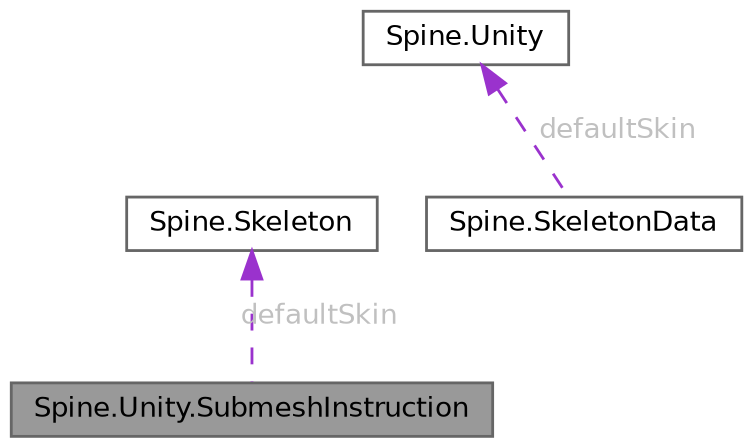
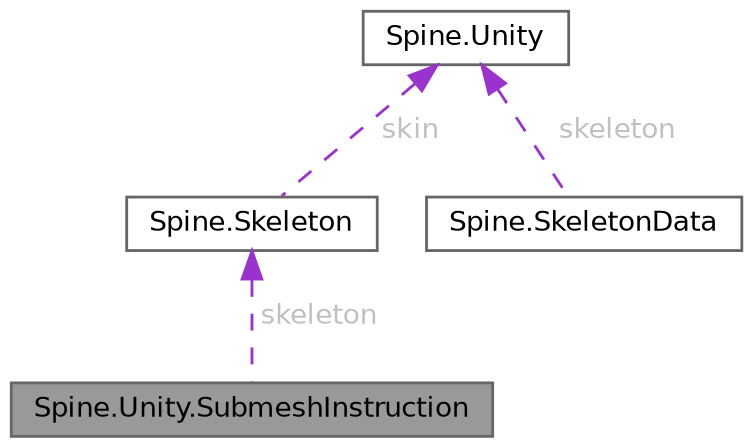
  digraph {
    node [color=gray40 fillcolor=white fontname=Helvetica fontsize=10 shape=box style=filled]
    edge [color=darkorchid3 dir=back fontcolor=grey fontname=Helvetica fontsize=10 labelfontname=Helvetica labelfontsize=10 style=dashed]
    n1 [fillcolor=grey60 fontcolor=black height=0.2 label="Spine.Unity.SubmeshInstruction" width=0.4]
    n2 [height=0.2 label="Spine.Skeleton" width=0.4]
    n3 [height=0.2 label="Spine.SkeletonData" width=0.4]
    n4 [height=0.2 label="Spine.Unity" width=0.4]
-   n2 -> n1 [label=" defaultSkin"]
-   n4 -> n3 [label=" defaultSkin"]
+   n2 -> n1 [label=" skeleton"]
+   n4 -> n2 [label=" skin"]
+   n4 -> n3 [label=" skeleton"]
  }
